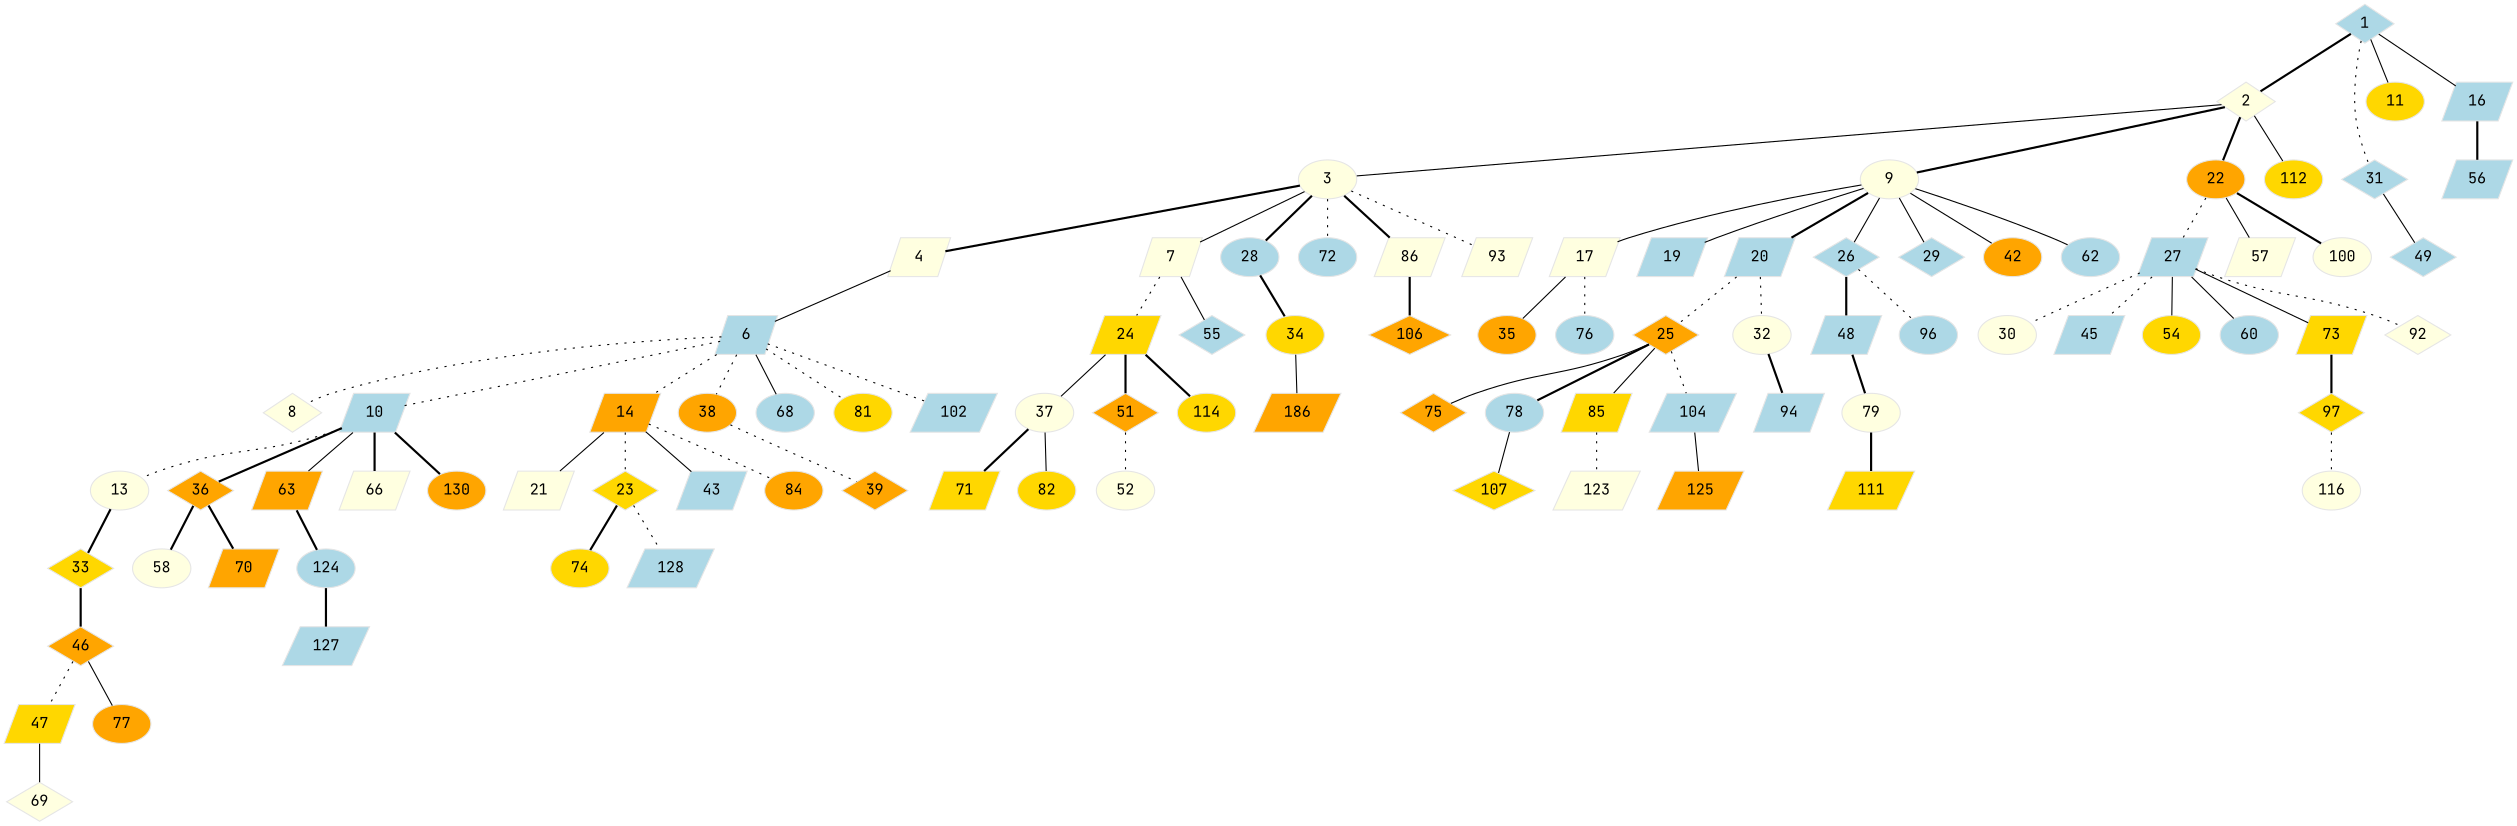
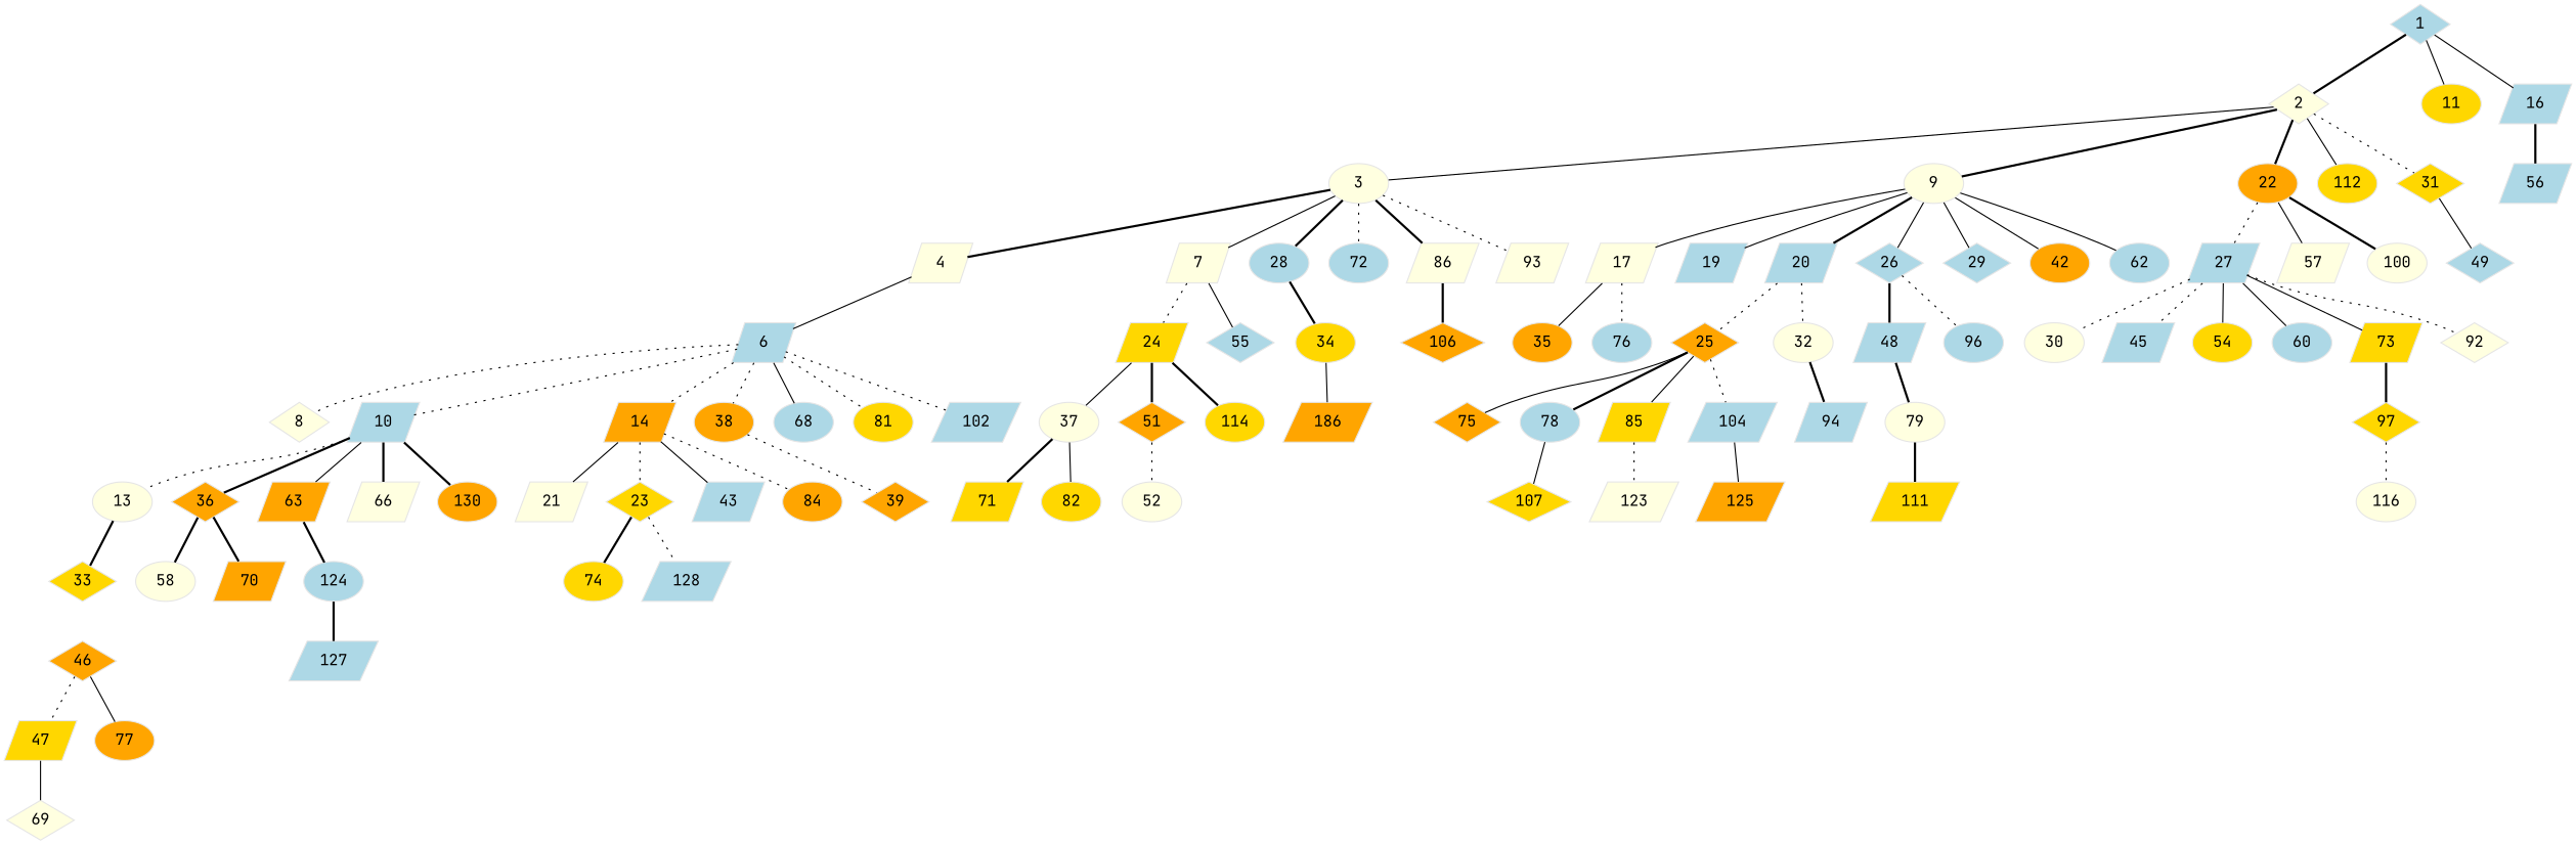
  graph {
    fontname="JetBrains Mono"
    node [color=gray90 fillcolor=lightblue fontname="JetBrains Mono" shape=ellipse style=filled]
    edge [fontname="JetBrains Mono" style=solid]
    2 [fillcolor=lightyellow shape=diamond super="+5"]
    3 [fillcolor=lightyellow super="+89"]
    9 [fillcolor=lightyellow super="+12"]
    22 [fillcolor=orange super="+105"]
-   31 [shape=diamond]
+   31 [fillcolor=gold shape=diamond]
    112 [fillcolor=gold]
    1 [shape=diamond]
    11 [fillcolor=gold super="+115"]
    16 [shape=parallelogram super="+129"]
    56 [shape=parallelogram super="+61"]
    4 [fillcolor=lightyellow shape=parallelogram super="+88"]
    7 [fillcolor=lightyellow shape=parallelogram super="+41"]
    28 [super="+64"]
    72
    86 [fillcolor=lightyellow shape=parallelogram]
    93 [fillcolor=lightyellow shape=parallelogram]
    17 [fillcolor=lightyellow shape=parallelogram super="+50"]
    19 [shape=parallelogram]
    20 [shape=parallelogram]
    26 [shape=diamond]
    29 [shape=diamond]
    42 [fillcolor=orange]
    62
    27 [shape=parallelogram super="+83"]
    57 [fillcolor=lightyellow shape=parallelogram super="+103"]
    100 [fillcolor=lightyellow]
    49 [shape=diamond super="+99"]
    6 [shape=parallelogram super="+119"]
    24 [fillcolor=gold shape=parallelogram super="+121"]
    55 [shape=diamond]
    34 [fillcolor=gold super="+59"]
    106 [fillcolor=orange shape=diamond super="+108"]
    8 [fillcolor=lightyellow shape=diamond]
    10 [shape=parallelogram super="+65"]
    14 [fillcolor=orange shape=parallelogram super="+15"]
    38 [fillcolor=orange]
    68
    81 [fillcolor=gold]
    102 [shape=parallelogram]
    13 [fillcolor=lightyellow super="+18"]
    36 [fillcolor=orange shape=diamond super="+53"]
    63 [fillcolor=orange shape=parallelogram super="+90"]
    66 [fillcolor=lightyellow shape=parallelogram]
    130 [fillcolor=orange]
    21 [fillcolor=lightyellow shape=parallelogram]
    23 [fillcolor=gold shape=diamond]
    43 [shape=parallelogram]
    84 [fillcolor=orange]
    39 [fillcolor=orange shape=diamond super="+101"]
    37 [fillcolor=lightyellow super="+40"]
    51 [fillcolor=orange shape=diamond]
    114 [fillcolor=gold]
    35 [fillcolor=orange]
    76
    25 [fillcolor=orange shape=diamond super="+67"]
    32 [fillcolor=lightyellow super="+44"]
    48 [shape=parallelogram super="+80"]
    96
    33 [fillcolor=gold shape=diamond super="+109"]
    58 [fillcolor=lightyellow]
    70 [fillcolor=orange shape=parallelogram super="+87"]
    124
    46 [fillcolor=orange shape=diamond super="+118"]
    74 [fillcolor=gold]
    128 [shape=parallelogram]
    75 [fillcolor=orange shape=diamond]
    78 [super="+120"]
    85 [fillcolor=gold shape=parallelogram]
    104 [shape=parallelogram]
    94 [shape=parallelogram]
    30 [fillcolor=lightyellow]
    45 [shape=parallelogram]
    54 [fillcolor=gold]
    60
    73 [fillcolor=gold shape=parallelogram super="+95"]
    92 [fillcolor=lightyellow shape=diamond]
    71 [fillcolor=gold shape=parallelogram super="+113"]
    82 [fillcolor=gold]
    52 [fillcolor=lightyellow]
    107 [fillcolor=gold shape=diamond]
    123 [fillcolor=lightyellow shape=parallelogram]
    125 [fillcolor=orange shape=parallelogram]
    79 [fillcolor=lightyellow super="+110"]
    97 [fillcolor=gold shape=diamond]
    n85 [fillcolor=orange label=186 shape=parallelogram]
    47 [fillcolor=gold shape=parallelogram]
    77 [fillcolor=orange super="+122"]
    69 [fillcolor=lightyellow shape=diamond super="+98"]
    111 [fillcolor=gold shape=parallelogram super="+117"]
    127 [shape=parallelogram]
    116 [fillcolor=lightyellow]
    2 -- 3
    2 -- 9 [style=bold]
    2 -- 22 [style=bold]
-   1 -- 31 [style=dotted]
+   2 -- 31 [style=dotted]
    2 -- 112
    3 -- 4 [style=bold]
    3 -- 7
    3 -- 28 [style=bold]
    3 -- 72 [style=dotted]
    3 -- 86 [style=bold]
    3 -- 93 [style=dotted]
    9 -- 17
    9 -- 19
    9 -- 20 [style=bold]
    9 -- 26
    9 -- 29
    9 -- 42
    9 -- 62
    22 -- 27 [style=dotted]
    22 -- 57
    22 -- 100 [style=bold]
    31 -- 49
    1 -- 2 [style=bold]
    1 -- 11
    1 -- 16
    16 -- 56 [style=bold]
    4 -- 6
    7 -- 24 [style=dotted]
    7 -- 55
    28 -- 34 [style=bold]
    86 -- 106 [style=bold]
    17 -- 35
    17 -- 76 [style=dotted]
    20 -- 25 [style=dotted]
    20 -- 32 [style=dotted]
    26 -- 48 [style=bold]
    26 -- 96 [style=dotted]
    27 -- 30 [style=dotted]
    27 -- 45 [style=dotted]
    27 -- 54
    27 -- 60
    27 -- 73
    27 -- 92 [style=dotted]
    6 -- 8 [style=dotted]
    6 -- 10 [style=dotted]
    6 -- 14 [style=dotted]
    6 -- 38 [style=dotted]
    6 -- 68
    6 -- 81 [style=dotted]
    6 -- 102 [style=dotted]
    24 -- 37
    24 -- 51 [style=bold]
    24 -- 114 [style=bold]
    34 -- n85
    10 -- 13 [style=dotted]
    10 -- 36 [style=bold]
    10 -- 63
    10 -- 66 [style=bold]
    10 -- 130 [style=bold]
    14 -- 21
    14 -- 23 [style=dotted]
    14 -- 43
    14 -- 84 [style=dotted]
    38 -- 39 [style=dotted]
    13 -- 33 [style=bold]
    36 -- 58 [style=bold]
    36 -- 70 [style=bold]
    63 -- 124 [style=bold]
    23 -- 74 [style=bold]
    23 -- 128 [style=dotted]
    37 -- 71 [style=bold]
    37 -- 82
    51 -- 52 [style=dotted]
    25 -- 75
    25 -- 78 [style=bold]
    25 -- 85
    25 -- 104 [style=dotted]
    32 -- 94 [style=bold]
    48 -- 79 [style=bold]
-   33 -- 46 [style=bold]
    124 -- 127 [style=bold]
    46 -- 47 [style=dotted]
    46 -- 77
    78 -- 107
    85 -- 123 [style=dotted]
    104 -- 125
    73 -- 97 [style=bold]
    79 -- 111 [style=bold]
    97 -- 116 [style=dotted]
    47 -- 69
  }
